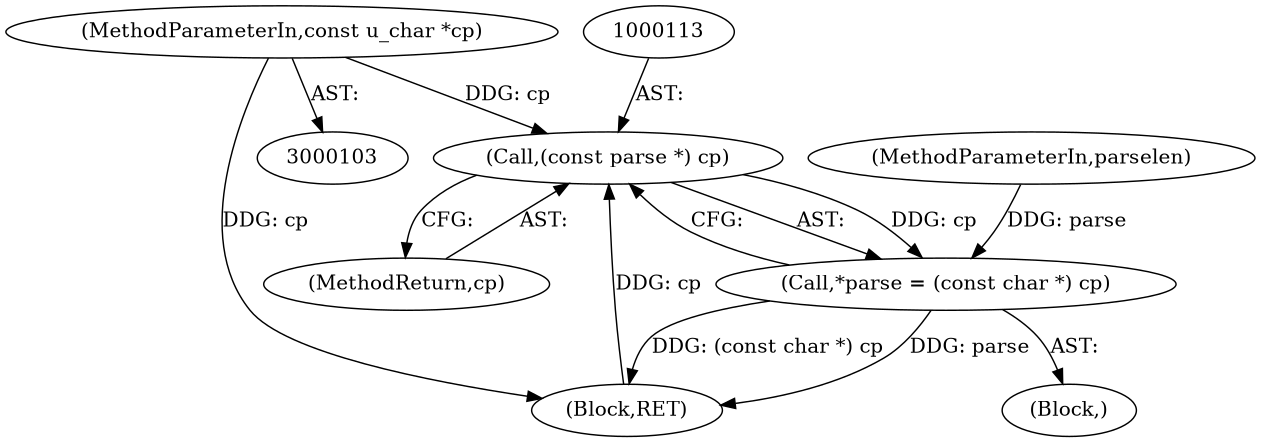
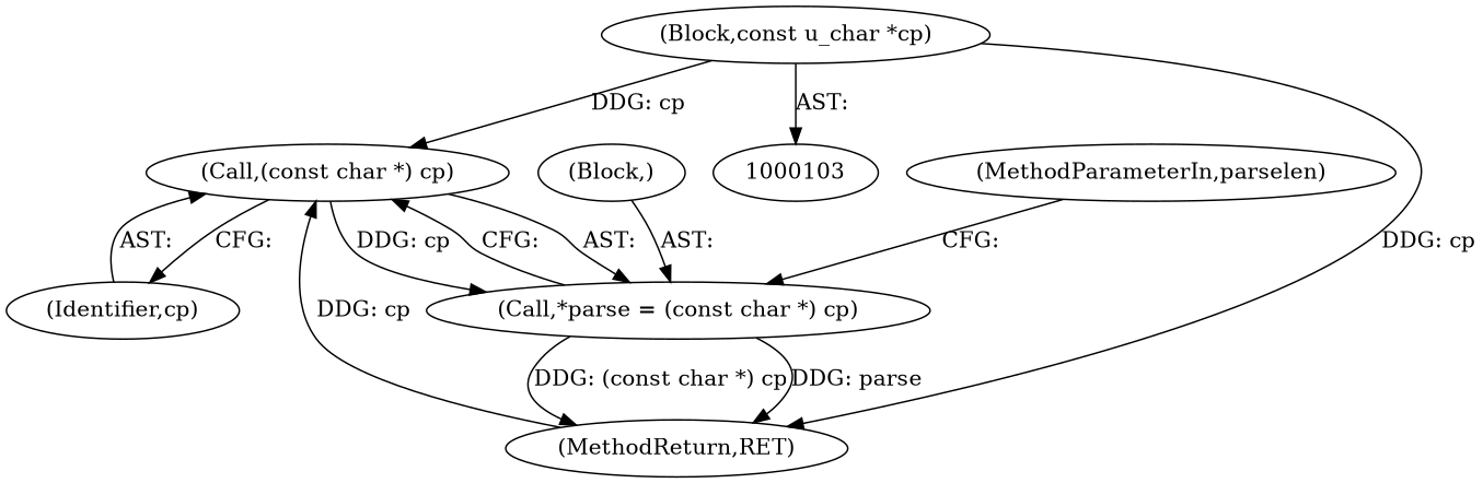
  digraph {
-   n1 [label="(MethodParameterIn,const u_char *cp)"]
-   n2 [label="(Call,(const parse *) cp)"]
-   n3 [label="(Block,RET)"]
-   1000103 [label=3000103]
+   n1 [label="(Block,const u_char *cp)"]
+   n2 [label="(Call,(const char *) cp)"]
+   n3 [label="(MethodReturn,RET)"]
+   1000103
    n5 [label="(Call,*parse = (const char *) cp)"]
-   n6 [label="(MethodReturn,cp)"]
+   n6 [label="(Identifier,cp)"]
    n7 [label="(Block,)"]
    n8 [label="(MethodParameterIn,parselen)"]
-   1000113
    n1 -> n2 [label="DDG: cp"]
    n1 -> n3 [label="DDG: cp"]
    n1 -> 1000103 [label="AST: "]
    n2 -> n5 [label="AST: "]
    n2 -> n5 [label="DDG: cp"]
    n2 -> n6 [label="CFG: "]
    n3 -> n2 [label="DDG: cp"]
    n5 -> n2 [label="CFG: "]
    n5 -> n3 [label="DDG: (const char *) cp"]
    n5 -> n3 [label="DDG: parse"]
-   n5 -> n7 [label="AST: "]
+   n7 -> n5 [label="AST: "]
    n6 -> n2 [label="AST: "]
-   n8 -> n5 [label="DDG: parse"]
-   1000113 -> n2 [label="AST: "]
+   n8 -> n5 [label="CFG: "]
  }
